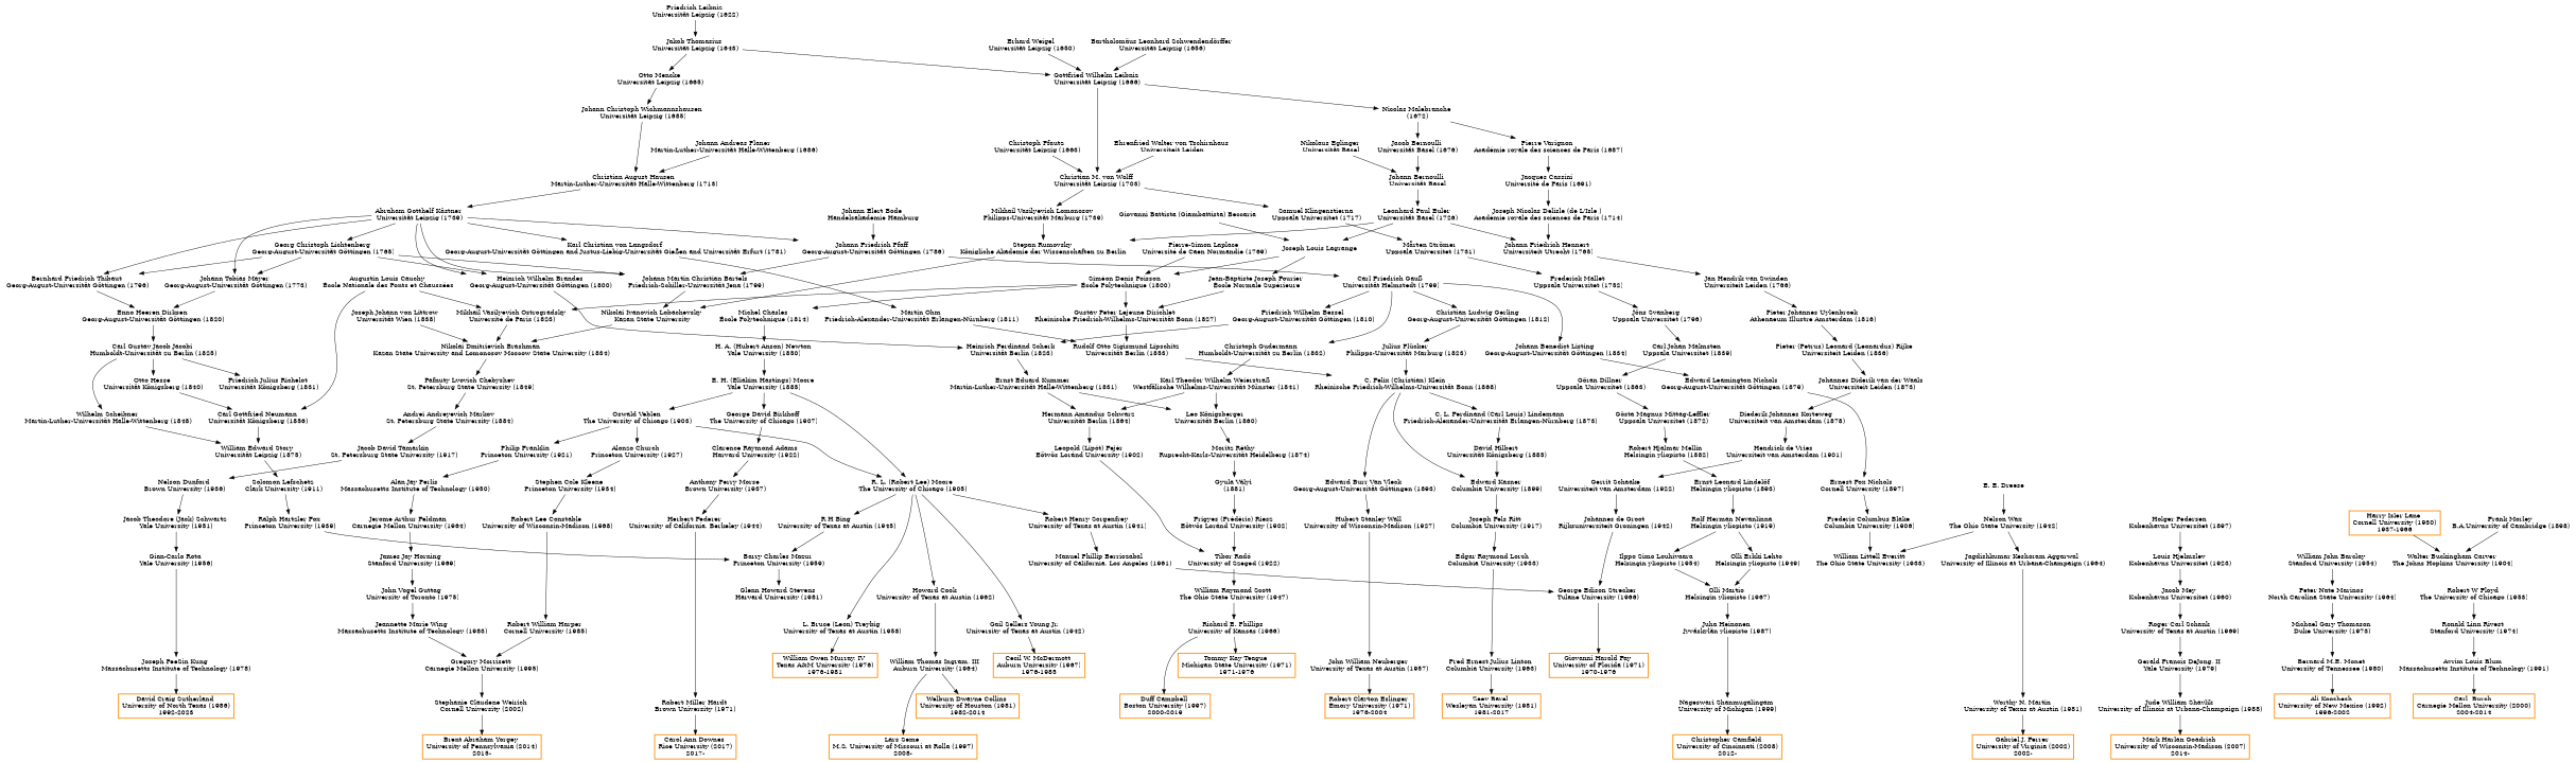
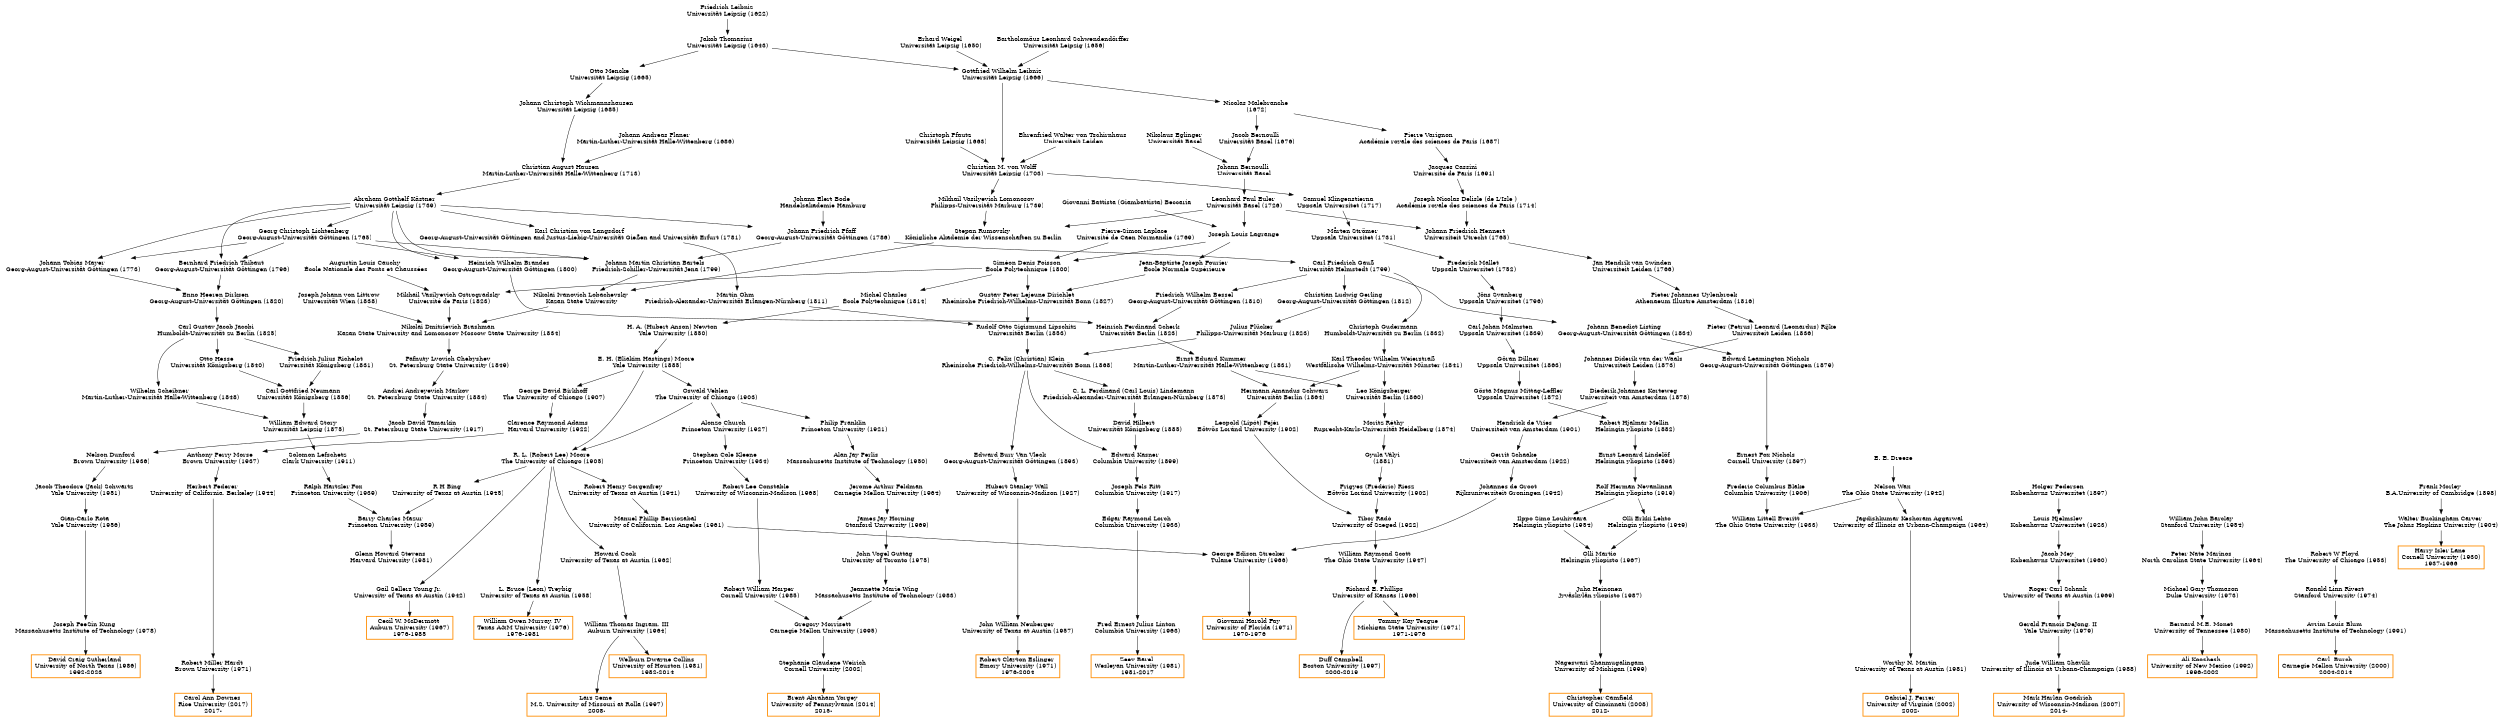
  digraph {
    node [shape=plaintext]
    n1 [color=darkorange label="Gabriel J. Ferrer \nUniversity of Virginia (2002)\n2002-" shape=rectangle style=bold]
    n2 [color=darkorange label="Carol Ann Downes \nRice University (2017)\n2017-" shape=rectangle style=bold]
    n3 [color=darkorange label="Brent Abraham Yorgey \nUniversity of Pennsylvania (2014)\n2015-" shape=rectangle style=bold]
    n4 [color=darkorange label="Christopher Camfield \nUniversity of Cincinnati (2008)\n2012-" shape=rectangle style=bold]
    n5 [color=darkorange label="Mark Harlan Goadrich \nUniversity of Wisconsin-Madison (2007)\n2014-" shape=rectangle style=bold]
    n6 [color=darkorange label="Lars Seme \nM.S. University of Missouri at Rolla (1997)\n2008-" shape=rectangle style=bold]
    n7 [color=darkorange label="Cecil W. McDermott \nAuburn University (1967)\n1976-1985" shape=rectangle style=bold]
    n8 [color=darkorange label="Giovanni Harold Fay \nUniversity of Florida (1971)\n1970-1976" shape=rectangle style=bold]
    n9 [color=darkorange label="Tommy Kay Teague \nMichigan State University (1971)\n1971-1976" shape=rectangle style=bold]
    n10 [color=darkorange label="William Owen Murray, IV \nTexas A&M University (1976)\n1976-1981" shape=rectangle style=bold]
    n11 [color=darkorange label="Ali Kooshesh \nUniversity of New Mexico (1992)\n1996-2002" shape=rectangle style=bold]
    n12 [color=darkorange label="Robert Clayton Eslinger \nEmory University (1971)\n1976-2004" shape=rectangle style=bold]
    n13 [color=darkorange label="Welburn Dwayne Collins \nUniversity of Houston (1981)\n1982-2014" shape=rectangle style=bold]
    n14 [color=darkorange label="Carl  Burch \nCarnegie Mellon University (2000)\n2004-2014" shape=rectangle style=bold]
    n15 [color=darkorange label="Zeev Barel \nWesleyan University (1981)\n1981-2017" shape=rectangle style=bold]
    n16 [color=darkorange label="Duff Campbell \nBoston University (1997)\n2000-2019" shape=rectangle style=bold]
    n17 [color=darkorange label="David Craig Sutherland \nUniversity of North Texas (1986)\n1992-2023" shape=rectangle style=bold]
    n18 [color=darkorange label="Harry Isler Lane \nCornell University (1930)\n1937-1966" shape=rectangle style=bold]
    n19 [label="Stephanie Claudene Weirich \nCornell University (2002)"]
    n20 [label="Johann Benedict Listing \nGeorg-August-Universität Göttingen (1834)"]
    n21 [label="Julius Plücker \nPhilipps-Universität Marburg (1823)"]
    n22 [label="Edward Burr Van Vleck \nGeorg-August-Universität Göttingen (1893)"]
    n23 [label="Edward Kasner \nColumbia University (1899)"]
    n24 [label="Ernest Fox Nichols \nCornell University (1897)"]
    n25 [label="Frank Morley \nB.A.University of Cambridge (1898)"]
    n26 [label="Holger Pedersen \nKøbenhavns Universitet (1897)"]
    n27 [label="Herbert Federer \nUniversity of California, Berkeley (1944)"]
    n28 [label="Nelson Wax \nThe Ohio State University (1942)"]
    n29 [label="Gregory Morrisett \nCarnegie Mellon University (1995)"]
    n30 [label="Edward Leamington Nichols \nGeorg-August-Universität Göttingen (1879)"]
    n31 [label="C. Felix (Christian) Klein \nRheinische Friedrich-Wilhelms-Universität Bonn (1868)"]
    n32 [label="Hubert Stanley Wall \nUniversity of Wisconsin-Madison (1927)"]
    n33 [label="Joseph Fels Ritt \nColumbia University (1917)"]
    n34 [label="Frederic Columbus Blake \nColumbia University (1906)"]
    n35 [label="Walter Buckingham Carver \nThe Johns Hopkins University (1904)"]
    n36 [label="Louis Hjelmslev \nKøbenhavns Universitet (1923)"]
    n37 [label="Robert Miller Hardt \nBrown University (1971)"]
    n38 [label="Jagdishkumar Keshoram Aggarwal \nUniversity of Illinois at Urbana-Champaign (1964)"]
    n39 [label="William Littell Everitt \nThe Ohio State University (1933)"]
    n40 [label="Avrim Louis Blum \nMassachusetts Institute of Technology (1991)"]
    n41 [label="Ronald Linn Rivest \nStanford University (1974)"]
    n42 [label="Robert W Floyd \nThe University of Chicago (1953)"]
    n43 [label="C. L. Ferdinand (Carl Louis) Lindemann \nFriedrich-Alexander-Universität Erlangen-Nürnberg (1873)"]
    n44 [label="John William Neuberger \nUniversity of Texas at Austin (1957)"]
    n45 [label="Edgar Raymond Lorch \nColumbia University (1933)"]
    n46 [label="Jacob Mey \nKøbenhavns Universitet (1960)"]
    n47 [label="Worthy N. Martin \nUniversity of Texas at Austin (1981)"]
    n48 [label="Gail Sellers Young Jr. \nUniversity of Texas at Austin (1942)"]
    n49 [label="Bernard M.E. Monet \nUniversity of Tennessee (1980)"]
    n50 [label="Michael Gary Thomason \nDuke University (1973)"]
    n51 [label="Peter Nate Marinos \nNorth Carolina State University (1964)"]
    n52 [label="William John Barclay \nStanford University (1954)"]
    n53 [label="William Thomas Ingram, III \nAuburn University (1964)"]
    n54 [label="Glenn Howard Stevens \nHarvard University (1981)"]
    n55 [label="Richard E. Phillips \nUniversity of Kansas (1966)"]
    n56 [label="L. Bruce (Leon) Treybig \nUniversity of Texas at Austin (1958)"]
    n57 [label="Joseph PeeSin Kung \nMassachusetts Institute of Technology (1978)"]
    n58 [label="Fred Ernest Julius Linton \nColumbia University (1963)"]
    n59 [label="Nageswari Shanmugalingam \nUniversity of Michigan (1999)"]
    n60 [label="Jude William Shavlik \nUniversity of Illinois at Urbana-Champaign (1988)"]
    n61 [label="George Edison Strecker \nTulane University (1966)"]
    n62 [label="Howard Cook \nUniversity of Texas at Austin (1962)"]
    n63 [label="Barry Charles Mazur \nPrinceton University (1959)"]
    n64 [label="William Raymond Scott \nThe Ohio State University (1947)"]
    n65 [label="R. L. (Robert Lee) Moore \nThe University of Chicago (1905)"]
    n66 [label="R H Bing \nUniversity of Texas at Austin (1945)"]
    n67 [label="Robert Henry Sorgenfrey \nUniversity of Texas at Austin (1941)"]
    n68 [label="Manuel Phillip Berriozabal \nUniversity of California, Los Angeles (1961)"]
    n69 [label="Gian-Carlo Rota \nYale University (1956)"]
    n70 [label="Juha Heinonen \nJyväskylän yliopisto (1987)"]
    n71 [label="Gerald Francis DeJong, II \nYale University (1979)"]
    n72 [label="E. E. Dreese"]
    n73 [label="Johannes de Groot \nRijksuniversiteit Groningen (1942)"]
    n74 [label="Anthony Perry Morse \nBrown University (1937)"]
    n75 [label="Ralph Hartzler Fox \nPrinceton University (1939)"]
    n76 [label="Robert William Harper \nCornell University (1985)"]
    n77 [label="Jeannette Marie Wing \nMassachusetts Institute of Technology (1983)"]
    n78 [label="Tibor Radó \nUniversity of Szeged (1922)"]
    n79 [label="E. H. (Eliakim Hastings) Moore \nYale University (1885)"]
    n80 [label="Oswald Veblen \nThe University of Chicago (1903)"]
    n81 [label="George David Birkhoff \nThe University of Chicago (1907)"]
    n82 [label="Alonzo Church \nPrinceton University (1927)"]
    n83 [label="Philip Franklin \nPrinceton University (1921)"]
    n84 [label="Clarence Raymond Adams \nHarvard University (1922)"]
    n85 [label="Stephen Cole Kleene \nPrinceton University (1934)"]
    n86 [label="Alan Jay Perlis \nMassachusetts Institute of Technology (1950)"]
    n87 [label="Jacob Theodore (Jack) Schwartz \nYale University (1951)"]
    n88 [label="Olli Martio \nHelsingin yliopisto (1967)"]
    n89 [label="Roger Carl Schank \nUniversity of Texas at Austin (1969)"]
    n90 [label="Gerrit Schaake \nUniversiteit van Amsterdam (1922)"]
    n91 [label="Solomon Lefschetz \nClark University (1911)"]
    n92 [label="Robert Lee Constable \nUniversity of Wisconsin-Madison (1968)"]
    n93 [label="John Vogel Guttag \nUniversity of Toronto (1975)"]
    n94 [label="Leopold (Lipót) Fejér \nEötvös Loránd University (1902)"]
    n95 [label="Frigyes (Frédéric) Riesz \nEötvös Loránd University (1902)"]
    n96 [label="H. A. (Hubert Anson) Newton \nYale University (1850)"]
    n97 [label="Nelson Dunford \nBrown University (1936)"]
    n98 [label="David Hilbert \nUniversität Königsberg (1885)"]
    n99 [label="Olli Erkki Lehto \nHelsingin yliopisto (1949)"]
    n100 [label="Ilppo Simo Louhivaara \nHelsingin yliopisto (1954)"]
    n101 [label="Hendrick de Vries \nUniversiteit van Amsterdam (1901)"]
    n102 [label="William Edward Story \nUniversität Leipzig (1875)"]
    n103 [label="James Jay Horning \nStanford University (1969)"]
    n104 [label="Hermann Amandus Schwarz \nUniversität Berlin (1864)"]
    n105 [label="Gyula Vályi \n(1881)"]
    n106 [label="Michel Chasles \nÉcole Polytechnique (1814)"]
    n107 [label="Jacob David Tamarkin \nSt. Petersburg State University (1917)"]
    n108 [label="Rudolf Otto Sigismund Lipschitz \nUniversität Berlin (1853)"]
    n109 [label="Rolf Herman Nevanlinna \nHelsingin yliopisto (1919)"]
    n110 [label="Diederik Johannes Korteweg \nUniversiteit van Amsterdam (1878)"]
    n111 [label="Carl Gottfried Neumann \nUniversität Königsberg (1856)"]
    n112 [label="Wilhelm Scheibner \nMartin-Luther-Universität Halle-Wittenberg (1848)"]
    n113 [label="Jerome Arthur Feldman \nCarnegie Mellon University (1964)"]
    n114 [label="Ernst Eduard Kummer \nMartin-Luther-Universität Halle-Wittenberg (1831)"]
    n115 [label="Leo Königsberger \nUniversität Berlin (1860)"]
    n116 [label="Moritz Réthy \nRuprecht-Karls-Universität Heidelberg (1874)"]
    n117 [label="Karl Theodor Wilhelm Weierstraß \nWestfälische Wilhelms-Universität Münster (1841)"]
    n118 [label="Siméon Denis Poisson \nÉcole Polytechnique (1800)"]
    n119 [label="Gustav Peter Lejeune Dirichlet \nRheinische Friedrich-Wilhelms-Universität Bonn (1827)"]
    n120 [label="Mikhail Vasilyevich Ostrogradsky \nUniversité de Paris (1823)"]
    n121 [label="Nikolai Dmitrievich Brashman \nKazan State University and Lomonosov Moscow State University (1834)"]
    n122 [label="Andrei Andreyevich Markov \nSt. Petersburg State University (1884)"]
    n123 [label="Martin Ohm \nFriedrich-Alexander-Universität Erlangen-Nürnberg (1811)"]
    n124 [label="Christian Ludwig Gerling \nGeorg-August-Universität Göttingen (1812)"]
    n125 [label="Ernst Leonard Lindelöf \nHelsingin yliopisto (1893)"]
    n126 [label="Johannes Diderik van der Waals \nUniversiteit Leiden (1873)"]
    n127 [label="Otto Hesse \nUniversität Königsberg (1840)"]
    n128 [label="Friedrich Julius Richelot \nUniversität Königsberg (1831)"]
    n129 [label="Carl Gustav Jacob Jacobi \nHumboldt-Universität zu Berlin (1825)"]
    n130 [label="Heinrich Ferdinand Scherk \nUniversität Berlin (1823)"]
    n131 [label="Christoph Gudermann \nHumboldt-Universität zu Berlin (1832)"]
    n132 [label="Joseph Louis Lagrange"]
    n133 [label="Jean-Baptiste Joseph Fourier \nÉcole Normale Supérieure"]
    n134 [label="Pierre-Simon Laplace \nUniversité de Caen Normandie (1769)"]
    n135 [label="Pafnuty Lvovich Chebyshev \nSt. Petersburg State University (1849)"]
    n136 [label="Karl Christian von Langsdorf \nGeorg-August-Universität Göttingen and Justus-Liebig-Universität Gießen and Universität Erfurt (1781)"]
    n137 [label="Carl Friedrich Gauß \nUniversität Helmstedt (1799)"]
    n138 [label="Friedrich Wilhelm Bessel \nGeorg-August-Universität Göttingen (1810)"]
    n139 [label="Robert Hjalmar Mellin \nHelsingin yliopisto (1882)"]
    n140 [label="Pieter (Petrus) Leonard (Leonardus) Rijke \nUniversiteit Leiden (1836)"]
    n141 [label="Enno Heeren Dirksen \nGeorg-August-Universität Göttingen (1820)"]
    n142 [label="Heinrich Wilhelm Brandes \nGeorg-August-Universität Göttingen (1800)"]
    n143 [label="Giovanni Battista (Giambattista) Beccaria"]
    n144 [label="Leonhard Paul Euler \nUniversität Basel (1726)"]
    n145 [label="Stepan Rumovsky \nKönigliche Akademie der Wissenschaften zu Berlin"]
    n146 [label="Johann Friedrich Hennert \nUniversiteit Utrecht (1765)"]
    n147 [label="Nikolai Ivanovich Lobachevsky \nKazan State University"]
    n148 [label="Jan Hendrik van Swinden \nUniversiteit Leiden (1766)"]
    n149 [label="Abraham Gotthelf Kästner \nUniversität Leipzig (1739)"]
    n150 [label="Johann Friedrich Pfaff \nGeorg-August-Universität Göttingen (1786)"]
    n151 [label="Johann Tobias Mayer \nGeorg-August-Universität Göttingen (1773)"]
    n152 [label="Bernhard Friedrich Thibaut \nGeorg-August-Universität Göttingen (1796)"]
    n153 [label="Georg Christoph Lichtenberg \nGeorg-August-Universität Göttingen (1765)"]
    n154 [label="Johann Martin Christian Bartels \nFriedrich-Schiller-Universität Jena (1799)"]
    n155 [label="Gösta Magnus Mittag-Leffler \nUppsala Universitet (1872)"]
    n156 [label="Pieter Johannes Uylenbroek \nAthenaeum Illustre Amsterdam (1816)"]
    n157 [label="Johann Bernoulli \nUniversität Basel"]
    n158 [label="Joseph Johann von Littrow \nUniversität Wien (1838)"]
    n159 [label="Christian August Hausen \nMartin-Luther-Universität Halle-Wittenberg (1713)"]
    n160 [label="Johann Elert Bode \nHandelsakademie Hamburg"]
    n161 [label="Göran Dillner \nUppsala Universitet (1863)"]
    n162 [label="Jacob Bernoulli \nUniversität Basel (1676)"]
    n163 [label="Nikolaus Eglinger \nUniversität Basel"]
    n164 [label="Augustin Louis Cauchy \nÉcole Nationale des Ponts et Chaussées"]
    n165 [label="Johann Andreas Planer \nMartin-Luther-Universität Halle-Wittenberg (1686)"]
    n166 [label="Johann Christoph Wichmannshausen \nUniversität Leipzig (1685)"]
    n167 [label="Carl Johan Malmsten \nUppsala Universitet (1839)"]
    n168 [label="Nicolas Malebranche \n(1672)"]
    n169 [label="Pierre Varignon \nAcadémie royale des sciences de Paris (1687)"]
    n170 [label="Jacques Cassini \nUniversité de Paris (1691)"]
    n171 [label="Mikhail Vasilyevich Lomonosov \nPhilipps-Universität Marburg (1739)"]
    n172 [label="Otto Mencke \nUniversität Leipzig (1665)"]
    n173 [label="Jöns Svanberg \nUppsala Universitet (1796)"]
    n174 [label="Joseph Nicolas Delisle (de L'Isle ) \nAcadémie royale des sciences de Paris (1714)"]
    n175 [label="Gottfried Wilhelm Leibniz \nUniversität Leipzig (1666)"]
    n176 [label="Christian M. von Wolff \nUniversität Leipzig (1703)"]
    n177 [label="Samuel Klingenstierna \nUppsala Universitet (1717)"]
    n178 [label="Mårten Strömer \nUppsala Universitet (1731)"]
    n179 [label="Jakob Thomasius \nUniversität Leipzig (1643)"]
    n180 [label="Frederick Mallet \nUppsala Universitet (1752)"]
    n181 [label="Bartholomäus Leonhard Schwendendörffer \nUniversität Leipzig (1656)"]
    n182 [label="Erhard Weigel \nUniversität Leipzig (1650)"]
    n183 [label="Christoph Pfautz \nUniversität Leipzig (1663)"]
    n184 [label="Ehrenfried Walter von Tschirnhaus \nUniversiteit Leiden"]
    n185 [label="Friedrich Leibniz \nUniversität Leipzig (1622)"]
    subgraph sub_1 {
      n18
      subgraph sub_2 {
        rank=same
        n1
        n2
        n3
        n4
        n5
        n6
      }
      subgraph sub_3 {
        rank=same
        n7
        n8
        n9
        n10
      }
      subgraph sub_4 {
        rank=same
        n11
        n12
        n13
        n14
        n15
        n16
        n17
      }
    }
    subgraph sub_5 {
      rank=same
      n17
      n19
    }
    subgraph sub_6 {
      rank=same
      n20
      n21
    }
    subgraph sub_7 {
      rank=same
      n22
      n23
      n24
    }
    subgraph sub_8 {
      rank=same
      n25
      n26
    }
    subgraph sub_9 {
      rank=same
      n27
      n28
    }
    subgraph sub_10 {
      rank=same
      n9
      n29
    }
    n19 -> n3
    n20 -> n30
    n21 -> n31
    n22 -> n32
    n23 -> n33
    n24 -> n34
    n25 -> n35
    n26 -> n36
    n27 -> n37
    n28 -> n38
    n28 -> n39
    n29 -> n19
    n30 -> n24
    n31 -> n22
    n31 -> n23
    n31 -> n43
    n32 -> n44
    n33 -> n45
    n34 -> n39
-   n18 -> n35
+   n35 -> n18
    n36 -> n46
    n37 -> n2
    n38 -> n47
    n40 -> n14
    n41 -> n40
    n42 -> n41
    n43 -> n98
    n44 -> n12
    n45 -> n58
    n46 -> n89
    n47 -> n1
    n48 -> n7
    n49 -> n11
    n50 -> n49
    n51 -> n50
    n52 -> n51
    n53 -> n6
    n53 -> n13
    n55 -> n9
    n55 -> n16
    n56 -> n10
    n57 -> n17
    n58 -> n15
    n59 -> n4
    n60 -> n5
    n61 -> n8
    n62 -> n53
    n63 -> n54
    n64 -> n55
    n65 -> n48
    n65 -> n56
    n65 -> n62
    n65 -> n66
    n65 -> n67
    n66 -> n63
    n67 -> n68
    n68 -> n61
    n69 -> n57
    n70 -> n59
    n71 -> n60
    n72 -> n28
    n73 -> n61
    n74 -> n27
    n75 -> n63
    n76 -> n29
    n77 -> n29
    n78 -> n64
    n79 -> n65
    n79 -> n80
    n79 -> n81
    n80 -> n65
    n80 -> n82
    n80 -> n83
    n81 -> n84
    n82 -> n85
    n83 -> n86
    n84 -> n74
    n85 -> n92
    n86 -> n113
    n87 -> n69
    n88 -> n70
    n89 -> n71
    n90 -> n73
    n91 -> n75
    n92 -> n76
    n93 -> n77
    n94 -> n78
    n95 -> n78
    n96 -> n79
    n97 -> n87
    n98 -> n23
    n99 -> n88
    n100 -> n88
    n101 -> n90
    n102 -> n91
    n103 -> n93
    n104 -> n94
    n105 -> n95
    n106 -> n96
    n107 -> n97
    n108 -> n31
    n109 -> n99
    n109 -> n100
    n110 -> n101
    n111 -> n102
    n112 -> n102
    n113 -> n103
    n114 -> n104
    n114 -> n115
    n115 -> n116
    n116 -> n105
    n117 -> n104
    n117 -> n115
    n118 -> n106
    n118 -> n119
    n118 -> n120
    n119 -> n108
    n120 -> n121
    n121 -> n135
    n122 -> n107
    n123 -> n108
    n124 -> n21
    n125 -> n109
    n126 -> n110
    n127 -> n111
-   n164 -> n111
+   n128 -> n111
    n129 -> n112
    n129 -> n127
    n129 -> n128
    n130 -> n114
    n131 -> n117
    n132 -> n118
    n132 -> n133
    n133 -> n119
    n134 -> n118
    n135 -> n122
    n136 -> n123
    n137 -> n20
    n137 -> n124
    n137 -> n131
    n137 -> n138
    n138 -> n130
    n139 -> n125
    n140 -> n126
    n141 -> n129
    n142 -> n130
    n143 -> n132
    n144 -> n132
    n144 -> n145
    n144 -> n146
    n145 -> n147
    n146 -> n148
    n147 -> n121
    n148 -> n156
    n149 -> n136
    n149 -> n142
    n149 -> n150
    n149 -> n151
    n149 -> n152
    n149 -> n153
    n149 -> n154
    n150 -> n137
    n150 -> n154
    n151 -> n141
    n152 -> n141
    n153 -> n142
    n153 -> n151
    n153 -> n152
    n153 -> n154
    n154 -> n147
    n155 -> n139
    n156 -> n140
    n157 -> n144
    n158 -> n121
    n159 -> n149
    n160 -> n150
    n161 -> n155
    n162 -> n157
    n163 -> n157
    n164 -> n120
    n165 -> n159
    n166 -> n159
    n167 -> n161
    n168 -> n162
    n168 -> n169
    n169 -> n170
    n170 -> n174
    n171 -> n145
    n172 -> n166
    n173 -> n167
    n174 -> n146
    n175 -> n168
    n175 -> n176
    n176 -> n171
    n176 -> n177
    n177 -> n178
    n178 -> n180
    n179 -> n172
    n179 -> n175
    n180 -> n173
    n181 -> n175
    n182 -> n175
    n183 -> n176
    n184 -> n176
    n185 -> n179
  }
